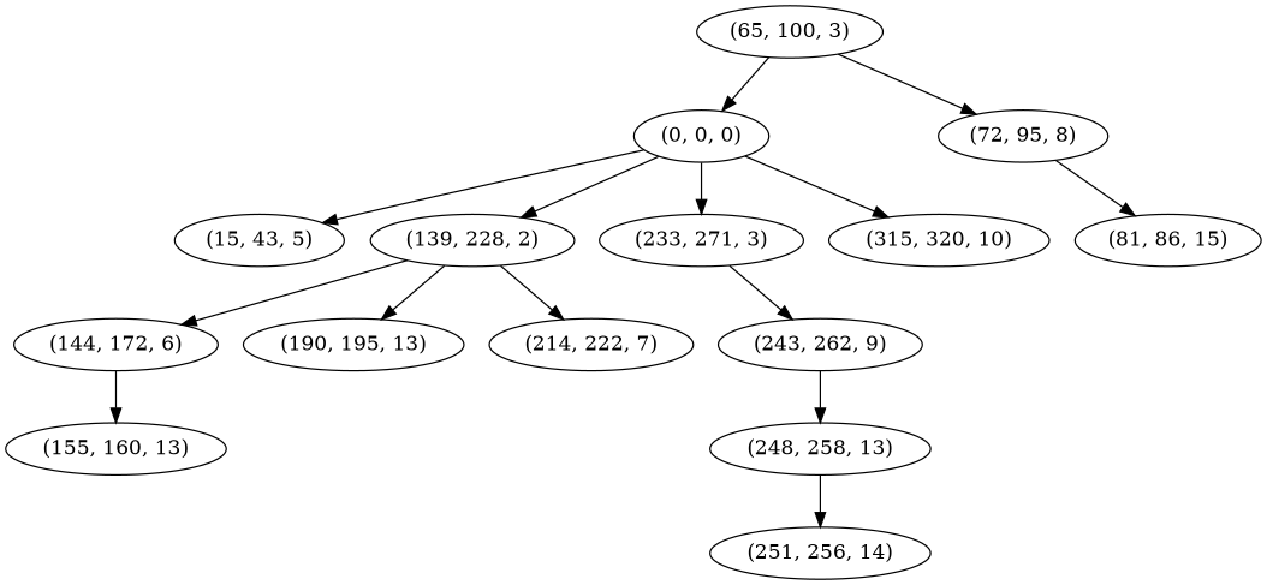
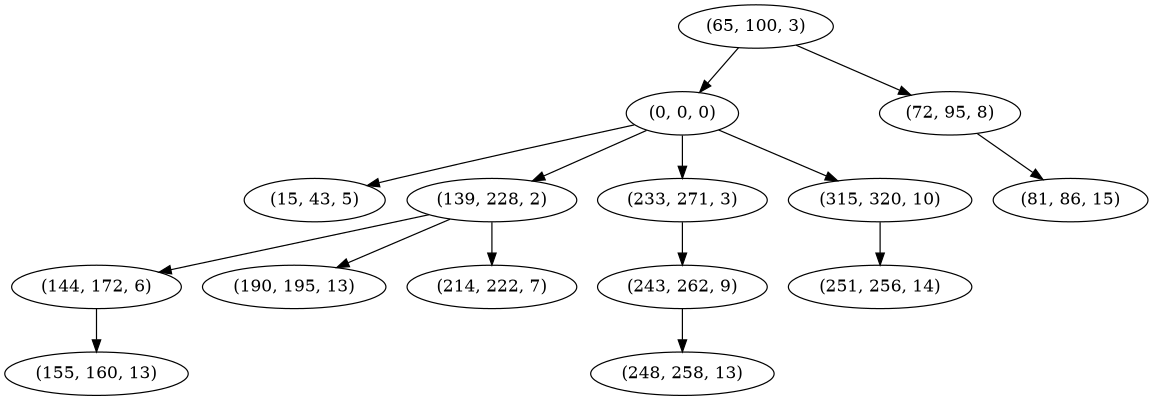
  digraph {
    n1 [label="(15, 43, 5)"]
    "(0, 0, 0)"
    "(139, 228, 2)"
    "(233, 271, 3)"
    "(315, 320, 10)"
    "(65, 100, 3)"
    "(72, 95, 8)"
    "(144, 172, 6)"
    "(190, 195, 13)"
    "(214, 222, 7)"
    "(243, 262, 9)"
    "(81, 86, 15)"
    "(155, 160, 13)"
    "(248, 258, 13)"
    "(251, 256, 14)"
    "(0, 0, 0)" -> n1
    "(0, 0, 0)" -> "(139, 228, 2)"
    "(0, 0, 0)" -> "(233, 271, 3)"
    "(0, 0, 0)" -> "(315, 320, 10)"
    "(139, 228, 2)" -> "(144, 172, 6)"
    "(139, 228, 2)" -> "(190, 195, 13)"
    "(139, 228, 2)" -> "(214, 222, 7)"
    "(233, 271, 3)" -> "(243, 262, 9)"
    "(65, 100, 3)" -> "(0, 0, 0)"
    "(65, 100, 3)" -> "(72, 95, 8)"
    "(72, 95, 8)" -> "(81, 86, 15)"
    "(144, 172, 6)" -> "(155, 160, 13)"
    "(243, 262, 9)" -> "(248, 258, 13)"
-   "(248, 258, 13)" -> "(251, 256, 14)"
+   "(315, 320, 10)" -> "(251, 256, 14)"
  }
